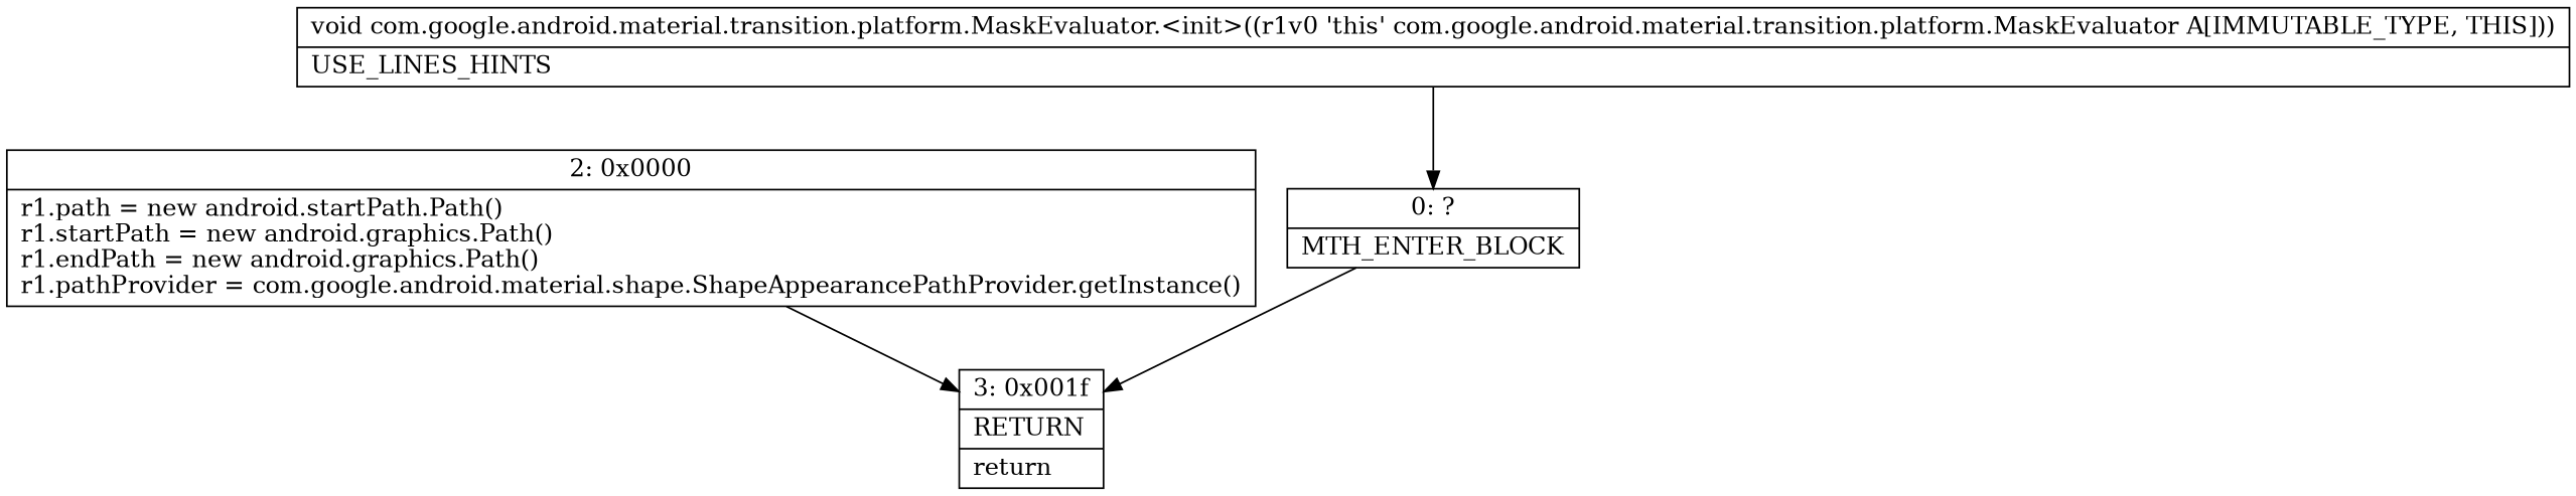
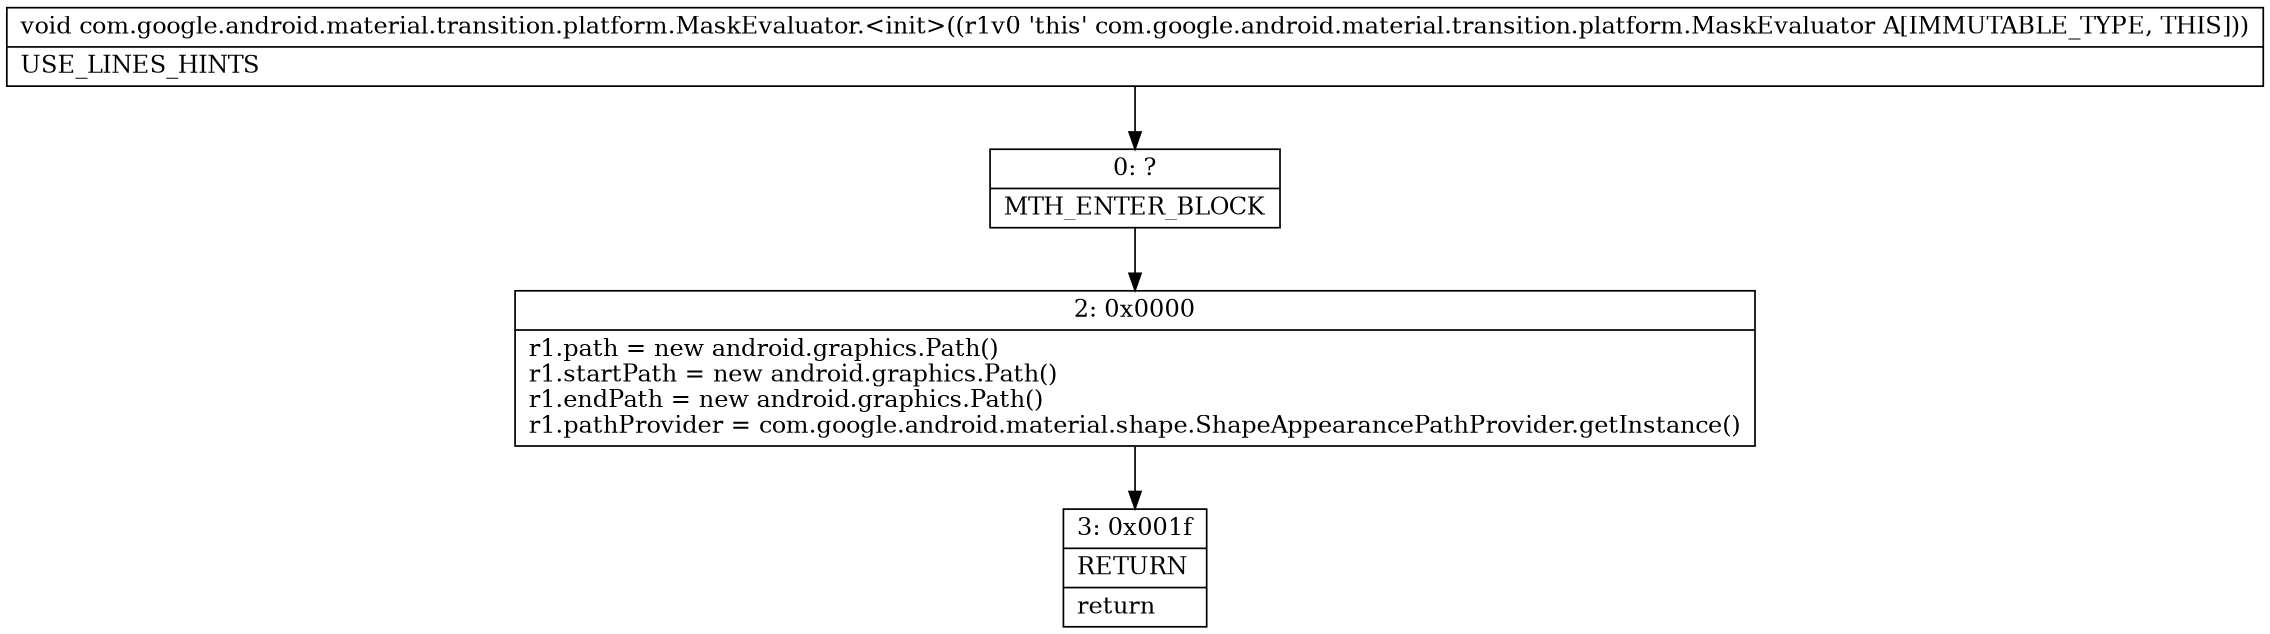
  digraph {
    node [shape=record]
    n1 [label="{0\:\ ?|MTH_ENTER_BLOCK\l}"]
-   n2 [label="{2\:\ 0x0000|r1.path = new android.startPath.Path()\lr1.startPath = new android.graphics.Path()\lr1.endPath = new android.graphics.Path()\lr1.pathProvider = com.google.android.material.shape.ShapeAppearancePathProvider.getInstance()\l}"]
+   n2 [label="{2\:\ 0x0000|r1.path = new android.graphics.Path()\lr1.startPath = new android.graphics.Path()\lr1.endPath = new android.graphics.Path()\lr1.pathProvider = com.google.android.material.shape.ShapeAppearancePathProvider.getInstance()\l}"]
    n3 [label="{3\:\ 0x001f|RETURN\l|return\l}"]
    n4 [label="{void com.google.android.material.transition.platform.MaskEvaluator.\<init\>((r1v0 'this' com.google.android.material.transition.platform.MaskEvaluator A[IMMUTABLE_TYPE, THIS]))  | USE_LINES_HINTS\l}"]
-   n1 -> n3
+   n1 -> n2
    n2 -> n3
    n4 -> n1
  }
